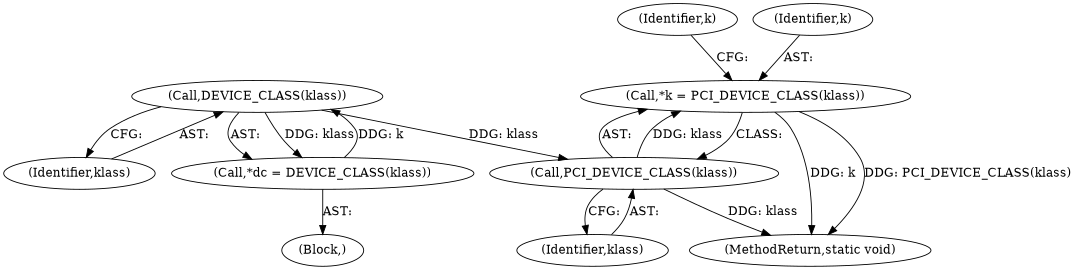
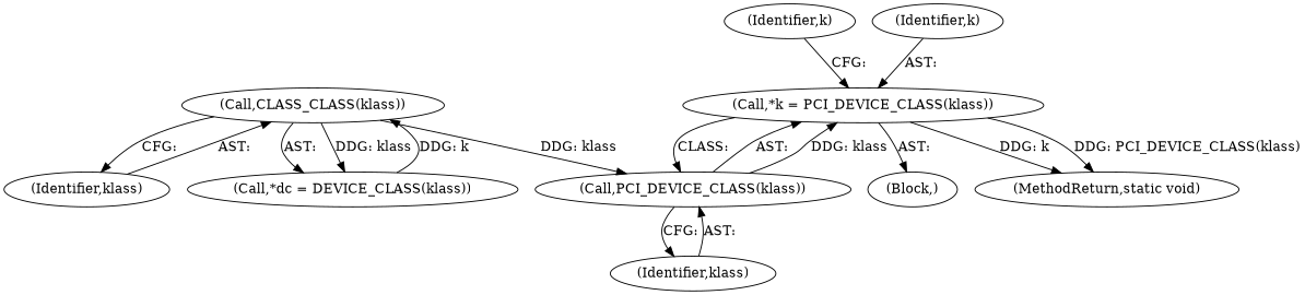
  digraph {
    n1 [label="(Call,*k = PCI_DEVICE_CLASS(klass))"]
    n2 [label="(Call,PCI_DEVICE_CLASS(klass))"]
    n3 [label="(Block,)"]
    n4 [label="(MethodReturn,static void)"]
    n5 [label="(Identifier,klass)"]
-   n6 [label="(Call,DEVICE_CLASS(klass))"]
+   n6 [label="(Call,CLASS_CLASS(klass))"]
    n7 [label="(Identifier,klass)"]
    n8 [label="(Call,*dc = DEVICE_CLASS(klass))"]
    n9 [label="(Identifier,k)"]
    n10 [label="(Identifier,k)"]
    n1 -> n2 [label="CLASS: "]
-   n8 -> n3 [label="AST: "]
+   n1 -> n3 [label="AST: "]
    n1 -> n4 [label="DDG: k"]
    n1 -> n4 [label="DDG: PCI_DEVICE_CLASS(klass)"]
    n2 -> n1 [label="AST: "]
    n2 -> n1 [label="DDG: klass"]
-   n2 -> n4 [label="DDG: klass"]
    n2 -> n5 [label="CFG: "]
    n5 -> n2 [label="AST: "]
    n6 -> n2 [label="DDG: klass"]
    n6 -> n7 [label="CFG: "]
    n6 -> n8 [label="AST: "]
    n6 -> n8 [label="DDG: klass"]
    n7 -> n6 [label="AST: "]
    n8 -> n6 [label="DDG: k"]
    n9 -> n1 [label="CFG: "]
    n10 -> n1 [label="AST: "]
  }
